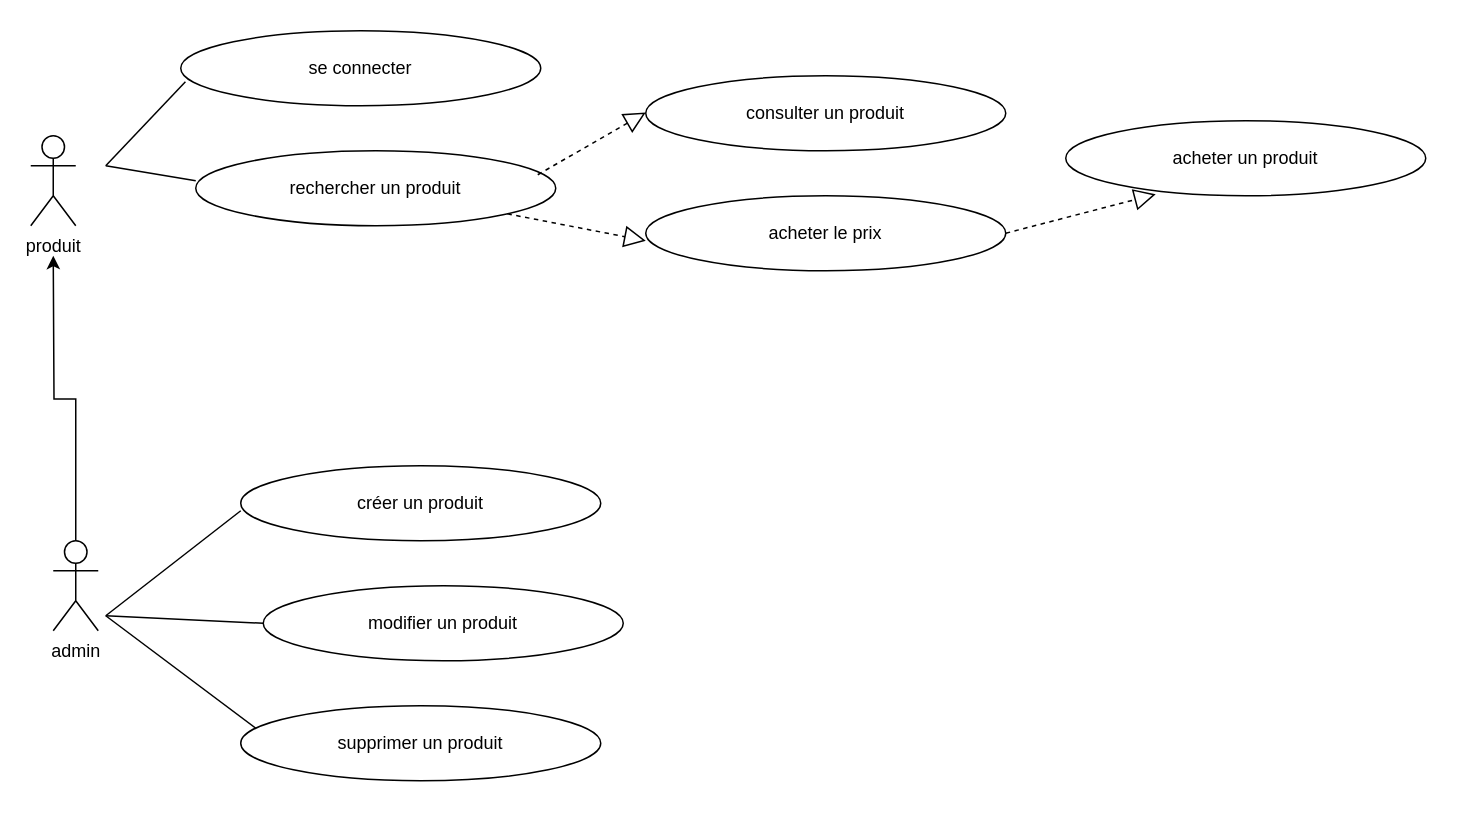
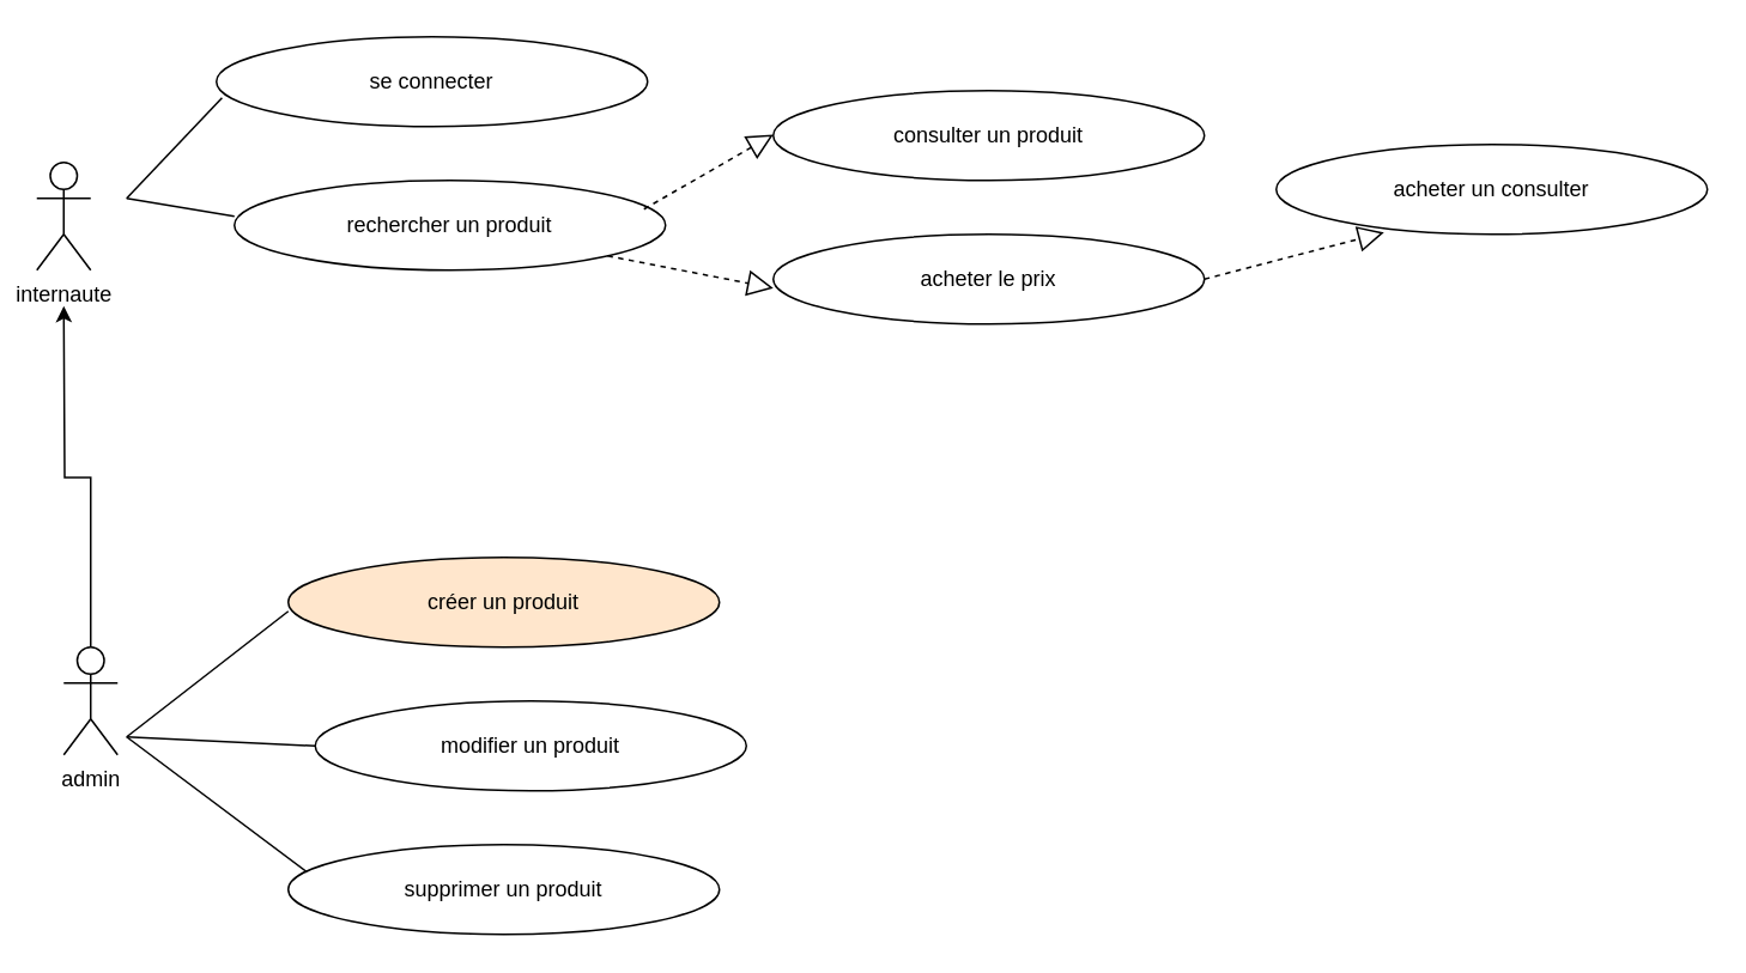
  <mxCell id="0" />
  <mxCell id="1" parent="0" />
- <mxCell id="2" value="produit" style="shape=umlActor;verticalLabelPosition=bottom;verticalAlign=top;html=1;outlineConnect=0;" parent="1" vertex="1"><mxGeometry x="20" y="90" width="30" height="60" as="geometry" /></mxCell>
- <mxCell id="3" value="créer un produit" style="ellipse;whiteSpace=wrap;html=1;" parent="1" vertex="1"><mxGeometry x="160" y="310" width="240" height="50" as="geometry" /></mxCell>
+ <mxCell id="2" value="internaute" style="shape=umlActor;verticalLabelPosition=bottom;verticalAlign=top;html=1;outlineConnect=0;" parent="1" vertex="1"><mxGeometry x="20" y="90" width="30" height="60" as="geometry" /></mxCell>
+ <mxCell id="3" value="créer un produit" style="ellipse;whiteSpace=wrap;html=1;fillColor=#ffe6cc;" parent="1" vertex="1"><mxGeometry x="160" y="310" width="240" height="50" as="geometry" /></mxCell>
  <mxCell id="4" value="se connecter" style="ellipse;whiteSpace=wrap;html=1;" parent="1" vertex="1"><mxGeometry x="120" y="20" width="240" height="50" as="geometry" /></mxCell>
  <mxCell id="5" style="edgeStyle=orthogonalEdgeStyle;rounded=0;orthogonalLoop=1;jettySize=auto;html=1;" edge="1" parent="1" source="6"><mxGeometry relative="1" as="geometry"><mxPoint x="35" y="170" as="targetPoint" /></mxGeometry></mxCell>
  <mxCell id="6" value="admin" style="shape=umlActor;verticalLabelPosition=bottom;verticalAlign=top;html=1;outlineConnect=0;" parent="1" vertex="1"><mxGeometry x="35" y="360" width="30" height="60" as="geometry" /></mxCell>
  <mxCell id="7" value="rechercher un produit" style="ellipse;whiteSpace=wrap;html=1;" vertex="1" parent="1"><mxGeometry x="130" y="100" width="240" height="50" as="geometry" /></mxCell>
  <mxCell id="8" value="consulter un produit" style="ellipse;whiteSpace=wrap;html=1;" vertex="1" parent="1"><mxGeometry x="430" y="50" width="240" height="50" as="geometry" /></mxCell>
  <mxCell id="9" value="supprimer un produit" style="ellipse;whiteSpace=wrap;html=1;" vertex="1" parent="1"><mxGeometry x="160" y="470" width="240" height="50" as="geometry" /></mxCell>
  <mxCell id="10" value="modifier un produit" style="ellipse;whiteSpace=wrap;html=1;" vertex="1" parent="1"><mxGeometry x="175" y="390" width="240" height="50" as="geometry" /></mxCell>
  <mxCell id="11" value="" style="endArrow=none;html=1;rounded=0;" edge="1" parent="1"><mxGeometry width="50" height="50" relative="1" as="geometry"><mxPoint x="70" y="410" as="sourcePoint" /><mxPoint x="160" y="340" as="targetPoint" /></mxGeometry></mxCell>
  <mxCell id="12" value="" style="endArrow=none;html=1;rounded=0;entryX=0;entryY=0.5;entryDx=0;entryDy=0;" edge="1" parent="1" target="10"><mxGeometry width="50" height="50" relative="1" as="geometry"><mxPoint x="70" y="410" as="sourcePoint" /><mxPoint x="140" y="410" as="targetPoint" /></mxGeometry></mxCell>
  <mxCell id="13" value="" style="endArrow=none;html=1;rounded=0;entryX=0;entryY=0.5;entryDx=0;entryDy=0;" edge="1" parent="1"><mxGeometry width="50" height="50" relative="1" as="geometry"><mxPoint x="70" y="410" as="sourcePoint" /><mxPoint x="170" y="485" as="targetPoint" /></mxGeometry></mxCell>
  <mxCell id="14" value="acheter le prix" style="ellipse;whiteSpace=wrap;html=1;" vertex="1" parent="1"><mxGeometry x="430" y="130" width="240" height="50" as="geometry" /></mxCell>
  <mxCell id="15" value="" style="endArrow=none;html=1;rounded=0;" edge="1" parent="1"><mxGeometry width="50" height="50" relative="1" as="geometry"><mxPoint x="70" y="110" as="sourcePoint" /><mxPoint x="130" y="120" as="targetPoint" /></mxGeometry></mxCell>
  <mxCell id="16" value="" style="endArrow=none;html=1;rounded=0;entryX=0.013;entryY=0.68;entryDx=0;entryDy=0;entryPerimeter=0;" edge="1" parent="1" target="4"><mxGeometry width="50" height="50" relative="1" as="geometry"><mxPoint x="70" y="110" as="sourcePoint" /><mxPoint x="120" y="60" as="targetPoint" /></mxGeometry></mxCell>
  <mxCell id="17" value="" style="endArrow=block;dashed=1;endFill=0;endSize=12;html=1;rounded=0;exitX=0.95;exitY=0.32;exitDx=0;exitDy=0;exitPerimeter=0;" edge="1" parent="1" source="7"><mxGeometry width="160" relative="1" as="geometry"><mxPoint x="270" y="74.5" as="sourcePoint" /><mxPoint x="430" y="74.5" as="targetPoint" /></mxGeometry></mxCell>
  <mxCell id="18" value="" style="endArrow=block;dashed=1;endFill=0;endSize=12;html=1;rounded=0;" edge="1" parent="1" source="7"><mxGeometry width="160" relative="1" as="geometry"><mxPoint x="270" y="160" as="sourcePoint" /><mxPoint x="430" y="160" as="targetPoint" /></mxGeometry></mxCell>
- <mxCell id="19" value="acheter un produit" style="ellipse;whiteSpace=wrap;html=1;" vertex="1" parent="1"><mxGeometry x="710" y="80" width="240" height="50" as="geometry" /></mxCell>
+ <mxCell id="19" value="acheter un consulter" style="ellipse;whiteSpace=wrap;html=1;" vertex="1" parent="1"><mxGeometry x="710" y="80" width="240" height="50" as="geometry" /></mxCell>
  <mxCell id="20" value="" style="endArrow=block;dashed=1;endFill=0;endSize=12;html=1;rounded=0;exitX=1;exitY=0.5;exitDx=0;exitDy=0;" edge="1" parent="1" source="14"><mxGeometry width="160" relative="1" as="geometry"><mxPoint x="610" y="129" as="sourcePoint" /><mxPoint x="770" y="129" as="targetPoint" /></mxGeometry></mxCell>
